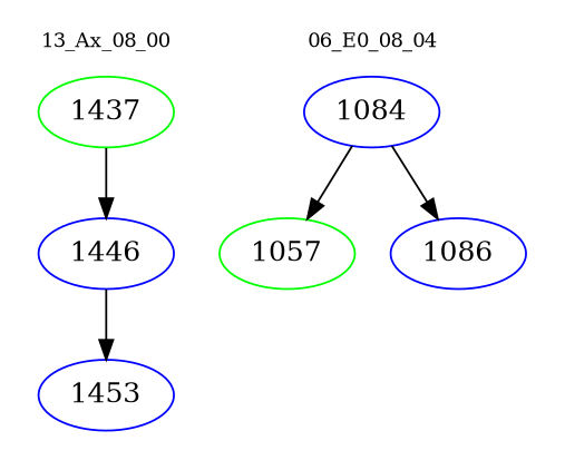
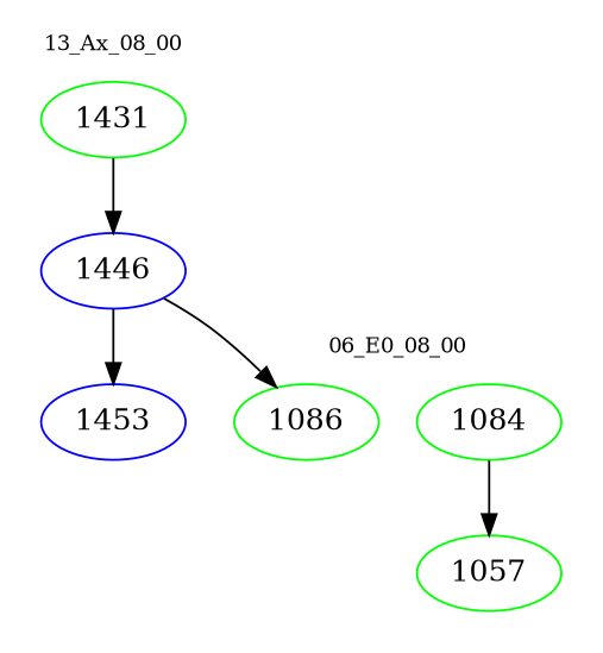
  digraph {
    node [color=blue]
    edge [color=black]
    n1 [label=1446]
-   n2 [color=green label=1437]
+   n2 [color=green label=1431]
    n3 [label=1453]
-   n4 [label=1084]
+   n4 [color=green label=1084]
    n5 [color=green label=1057]
-   n6 [label=1086]
+   n6 [color=green label=1086]
    subgraph cluster_1 {
      color=white
      fontsize=10
      label="13_Ax_08_00"
      n1
      n2
      n3
    }
    subgraph cluster_2 {
      color=white
      fontsize=10
-     label="06_E0_08_04"
+     label="06_E0_08_00"
      n4
      n5
      n6
    }
    n1 -> n3
    n2 -> n1
    n4 -> n5
-   n4 -> n6
+   n1 -> n6
  }
